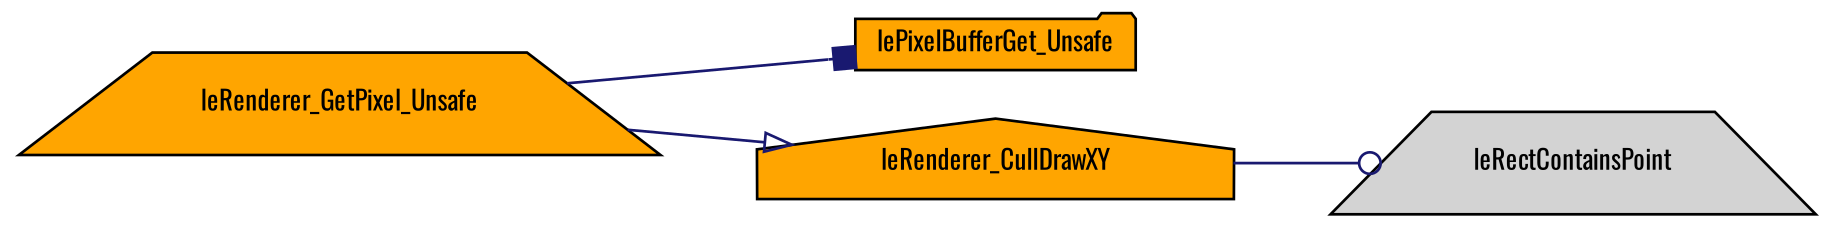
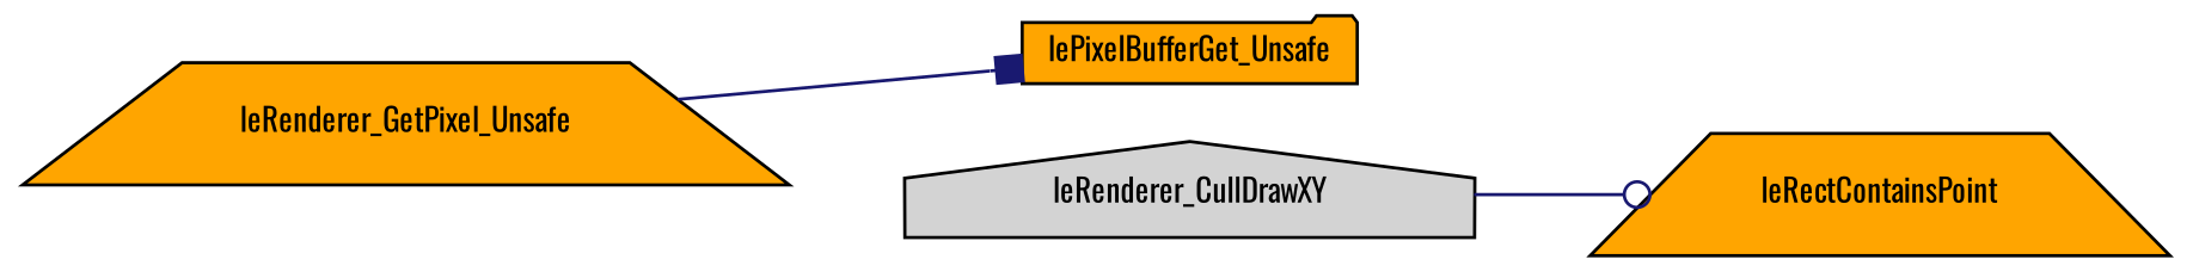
  digraph {
    fontname=Oswald
    rankdir=LR
    node [color=black fillcolor=orange fontname=Oswald fontsize=10 shape=trapezium style=filled]
    edge [color=midnightblue fontname=Oswald fontsize=10 labelfontname=Helvetica labelfontsize=10 style=solid]
    n1 [fontcolor=black height=0.2 label=leRenderer_GetPixel_Unsafe width=0.4]
    n2 [height=0.2 label=lePixelBufferGet_Unsafe shape=folder width=0.4]
-   n3 [height=0.2 label=leRenderer_CullDrawXY shape=house width=0.4]
-   n4 [fillcolor=lightgrey height=0.2 label=leRectContainsPoint width=0.4]
+   n3 [fillcolor=lightgrey height=0.2 label=leRenderer_CullDrawXY shape=house width=0.4]
+   n4 [height=0.2 label=leRectContainsPoint width=0.4]
    n1 -> n2 [arrowhead=box]
-   n1 -> n3 [arrowhead=onormal]
    n3 -> n4 [arrowhead=odot]
  }
